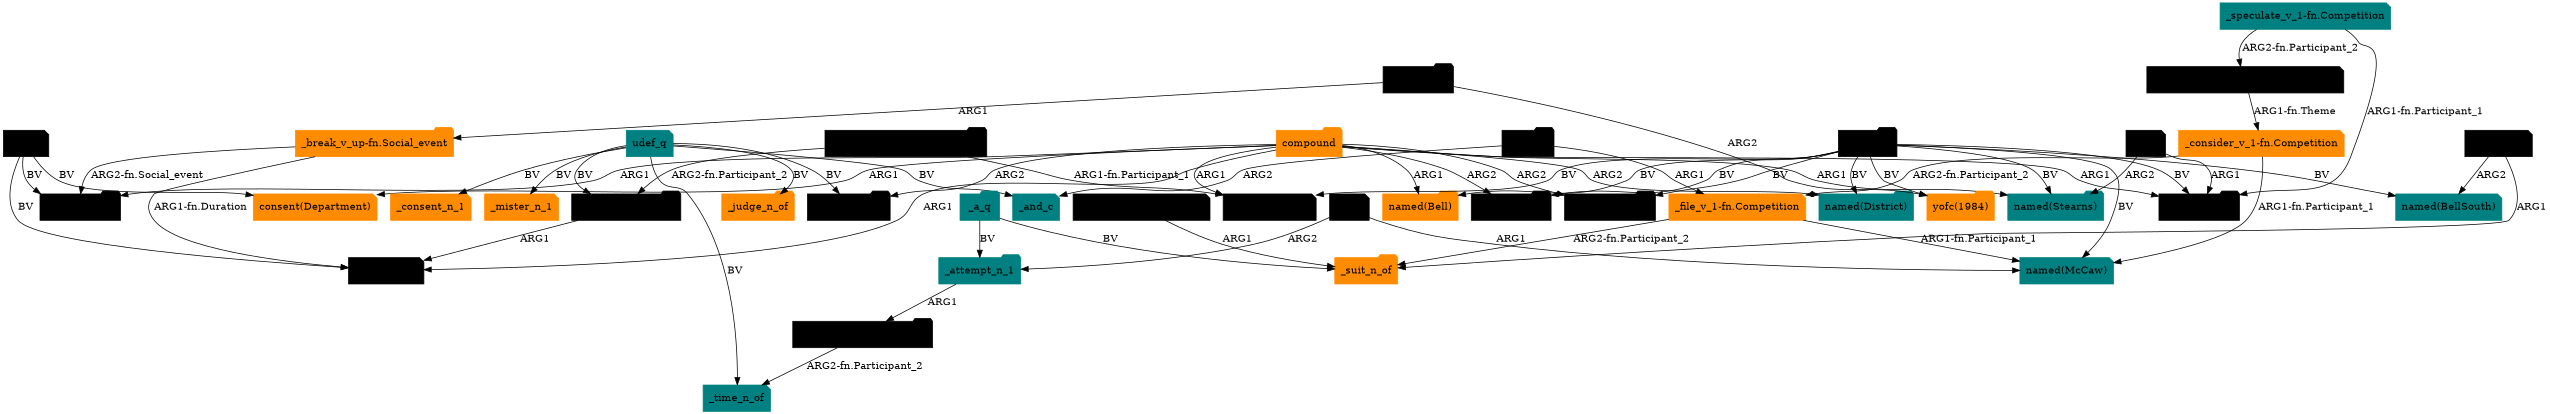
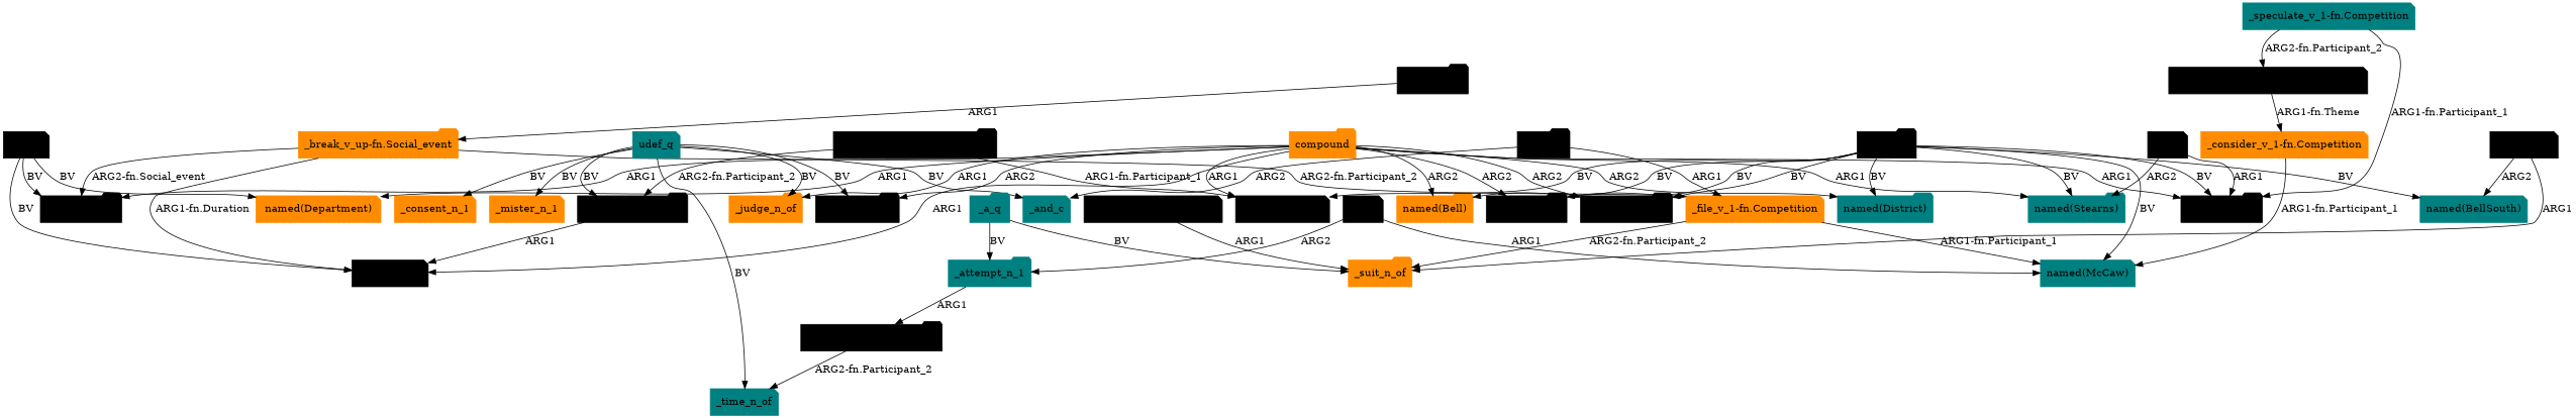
  digraph {
    node [color=black shape=folder style=filled]
    compound [color=darkorange]
    _system_n_of
    "named(Stearns)" [color=teal]
    "named(Leon)"
    "named(Harold)"
    _decree_n_1 [shape=note]
    "named(District)" [color=teal]
-   "named(Department)" [color=darkorange shape=note label="consent(Department)"]
+   "named(Department)" [color=darkorange shape=note]
    "named(Greene)" [shape=note]
    _judge_n_of [color=darkorange]
    "named(Bear)"
    "named(Bell)" [color=darkorange]
    "named_n(US)"
    _mister_n_1 [color=darkorange shape=note]
    _consent_n_1 [color=darkorange shape=note]
    "_might_v_modal-fn.Abounding_with" [shape=note]
    "_consider_v_1-fn.Competition" [color=darkorange shape=note]
    "named(McCaw)" [color=teal shape=note]
    "_file_v_1-fn.Competition" [color=darkorange shape=note]
    _suit_n_of [color=darkorange]
    "_break_v_up-fn.Social_event" [color=darkorange]
    proper_q
    "named(BellSouth)" [color=teal shape=note]
-   "yofc(1984)" [color=darkorange]
    _of_p [shape=note]
    udef_q [color=teal shape=note]
    _time_n_of [color=teal shape=note]
    _enforcement_n_of
    _and_c [color=teal shape=note]
    "_speculate_v_1-fn.Competition" [color=teal shape=note]
    _a_q [color=teal]
    _attempt_n_1 [color=teal]
    "_buy_v_1-fn.Competition"
    _the_q [shape=note]
    "_oversee_v_1-fn.Competition"
    _in_p [shape=note]
    _against_p [shape=note]
    _in_p_temp
    "_antitrust/jj_u_unknown" [shape=note]
    _with_p
    compound -> _system_n_of [label=ARG1]
    compound -> "named(Stearns)" [label=ARG1]
    compound -> "named(Leon)" [label=ARG1]
    compound -> "named(Harold)" [label=ARG2]
    compound -> _decree_n_1 [label=ARG1]
    compound -> "named(District)" [label=ARG2]
    compound -> "named(Department)" [label=ARG1]
    compound -> "named(Greene)" [label=ARG1]
+   compound -> _judge_n_of [label=ARG1]
    compound -> "named(Bear)" [label=ARG2]
-   compound -> "named(Bell)" [label=ARG1]
+   compound -> "named(Bell)" [label=ARG2]
    compound -> "named_n(US)" [label=ARG2]
    "_might_v_modal-fn.Abounding_with" -> "_consider_v_1-fn.Competition" [label="ARG1-fn.Theme"]
    "_consider_v_1-fn.Competition" -> "named(McCaw)" [label="ARG1-fn.Participant_1"]
-   "_consider_v_1-fn.Competition" -> "_file_v_1-fn.Competition" [label="ARG2-fn.Participant_2"]
+   "_break_v_up-fn.Social_event" -> "_file_v_1-fn.Competition" [label="ARG2-fn.Participant_2"]
    "_file_v_1-fn.Competition" -> "named(McCaw)" [label="ARG1-fn.Participant_1"]
    "_file_v_1-fn.Competition" -> _suit_n_of [label="ARG2-fn.Participant_2"]
    "_break_v_up-fn.Social_event" -> _system_n_of [label="ARG2-fn.Social_event"]
    "_break_v_up-fn.Social_event" -> _decree_n_1 [label="ARG1-fn.Duration"]
    proper_q -> "named(Stearns)" [label=BV]
    proper_q -> "named(Leon)" [label=BV]
    proper_q -> "named(Harold)" [label=BV]
    proper_q -> "named(District)" [label=BV]
    proper_q -> "named(Greene)" [label=BV]
    proper_q -> "named(Bear)" [label=BV]
    proper_q -> "named(Bell)" [label=BV]
    proper_q -> "named(McCaw)" [label=BV]
    proper_q -> "named(BellSouth)" [label=BV]
-   proper_q -> "yofc(1984)" [label=BV]
    _of_p -> "named(Stearns)" [label=ARG2]
    _of_p -> "named(Leon)" [label=ARG1]
    udef_q -> _judge_n_of [label=BV]
    udef_q -> "named_n(US)" [label=BV]
    udef_q -> _mister_n_1 [label=BV]
    udef_q -> _consent_n_1 [label=BV]
    udef_q -> _time_n_of [label=BV]
    udef_q -> _enforcement_n_of [label=BV]
    udef_q -> _and_c [label=BV]
    _enforcement_n_of -> _decree_n_1 [label=ARG1]
    "_speculate_v_1-fn.Competition" -> "named(Leon)" [label="ARG1-fn.Participant_1"]
    "_speculate_v_1-fn.Competition" -> "_might_v_modal-fn.Abounding_with" [label="ARG2-fn.Participant_2"]
    _a_q -> _suit_n_of [label=BV]
    _a_q -> _attempt_n_1 [label=BV]
    _attempt_n_1 -> "_buy_v_1-fn.Competition" [label=ARG1]
    "_buy_v_1-fn.Competition" -> _time_n_of [label="ARG2-fn.Participant_2"]
    _the_q -> _system_n_of [label=BV]
    _the_q -> _decree_n_1 [label=BV]
    _the_q -> "named(Department)" [label=BV]
    "_oversee_v_1-fn.Competition" -> "named(Greene)" [label="ARG1-fn.Participant_1"]
    "_oversee_v_1-fn.Competition" -> _enforcement_n_of [label="ARG2-fn.Participant_2"]
    _in_p -> "named(McCaw)" [label=ARG1]
    _in_p -> _attempt_n_1 [label=ARG2]
    _against_p -> _suit_n_of [label=ARG1]
    _against_p -> "named(BellSouth)" [label=ARG2]
    _in_p_temp -> "_break_v_up-fn.Social_event" [label=ARG1]
-   _in_p_temp -> "yofc(1984)" [label=ARG2]
    "_antitrust/jj_u_unknown" -> _suit_n_of [label=ARG1]
    _with_p -> "_file_v_1-fn.Competition" [label=ARG1]
    _with_p -> _and_c [label=ARG2]
  }
